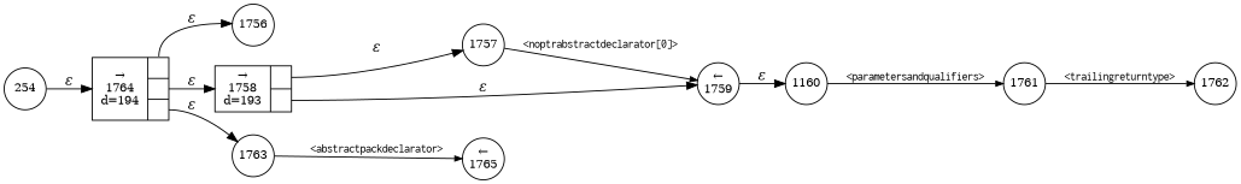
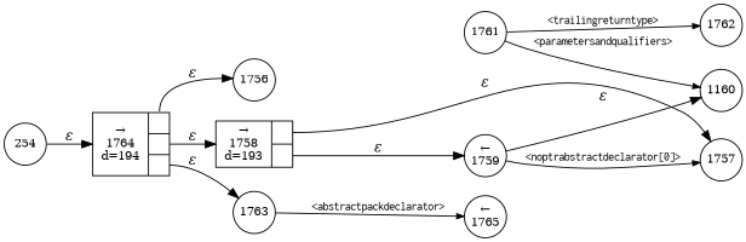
  digraph {
    rankdir=LR
    node [fixedsize=true fontsize=11 peripheries=1 shape=circle]
    edge [fontname="Times-Italic"]
    n1 [label=1160 width=.55]
    n2 [label=1761 width=.55]
    n3 [label=1762 width=.55]
    n4 [label="&larr;\n1765" width=.55]
    n5 [label=1763 width=.55]
    n6 [fixedsize=false label="{&rarr;\n1764\nd=194|{<p0>|<p1>|<p2>}}" shape=record]
    n7 [label=1756 width=.55]
    n8 [fixedsize=false label="{&rarr;\n1758\nd=193|{<p0>|<p1>}}" shape=record]
    n9 [label=1757 width=.55]
    n10 [label="&larr;\n1759" width=.55]
    n11 [label=254 width=.55]
-   n1 -> n2 [arrowhead=normal arrowsize=.7 fontname=Courier fontsize=11 label="<parametersandqualifiers>"]
+   n2 -> n1 [arrowhead=normal arrowsize=.7 fontname=Courier fontsize=11 label="<parametersandqualifiers>"]
    n2 -> n3 [arrowhead=normal arrowsize=.7 fontname=Courier fontsize=11 label="<trailingreturntype>"]
    n5 -> n4 [arrowhead=normal arrowsize=.7 fontname=Courier fontsize=11 label="<abstractpackdeclarator>"]
    n6 -> n5 [label="&epsilon;" tailport=p2]
    n6 -> n7 [label="&epsilon;" tailport=p0]
    n6 -> n8 [label="&epsilon;" tailport=p1]
    n8 -> n9 [label="&epsilon;" tailport=p0]
    n8 -> n10 [label="&epsilon;" tailport=p1]
-   n9 -> n10 [arrowhead=normal arrowsize=.7 fontname=Courier fontsize=11 label="<noptrabstractdeclarator[0]>"]
+   n10 -> n9 [arrowhead=normal arrowsize=.7 fontname=Courier fontsize=11 label="<noptrabstractdeclarator[0]>"]
    n10 -> n1 [label="&epsilon;"]
    n11 -> n6 [label="&epsilon;"]
  }
